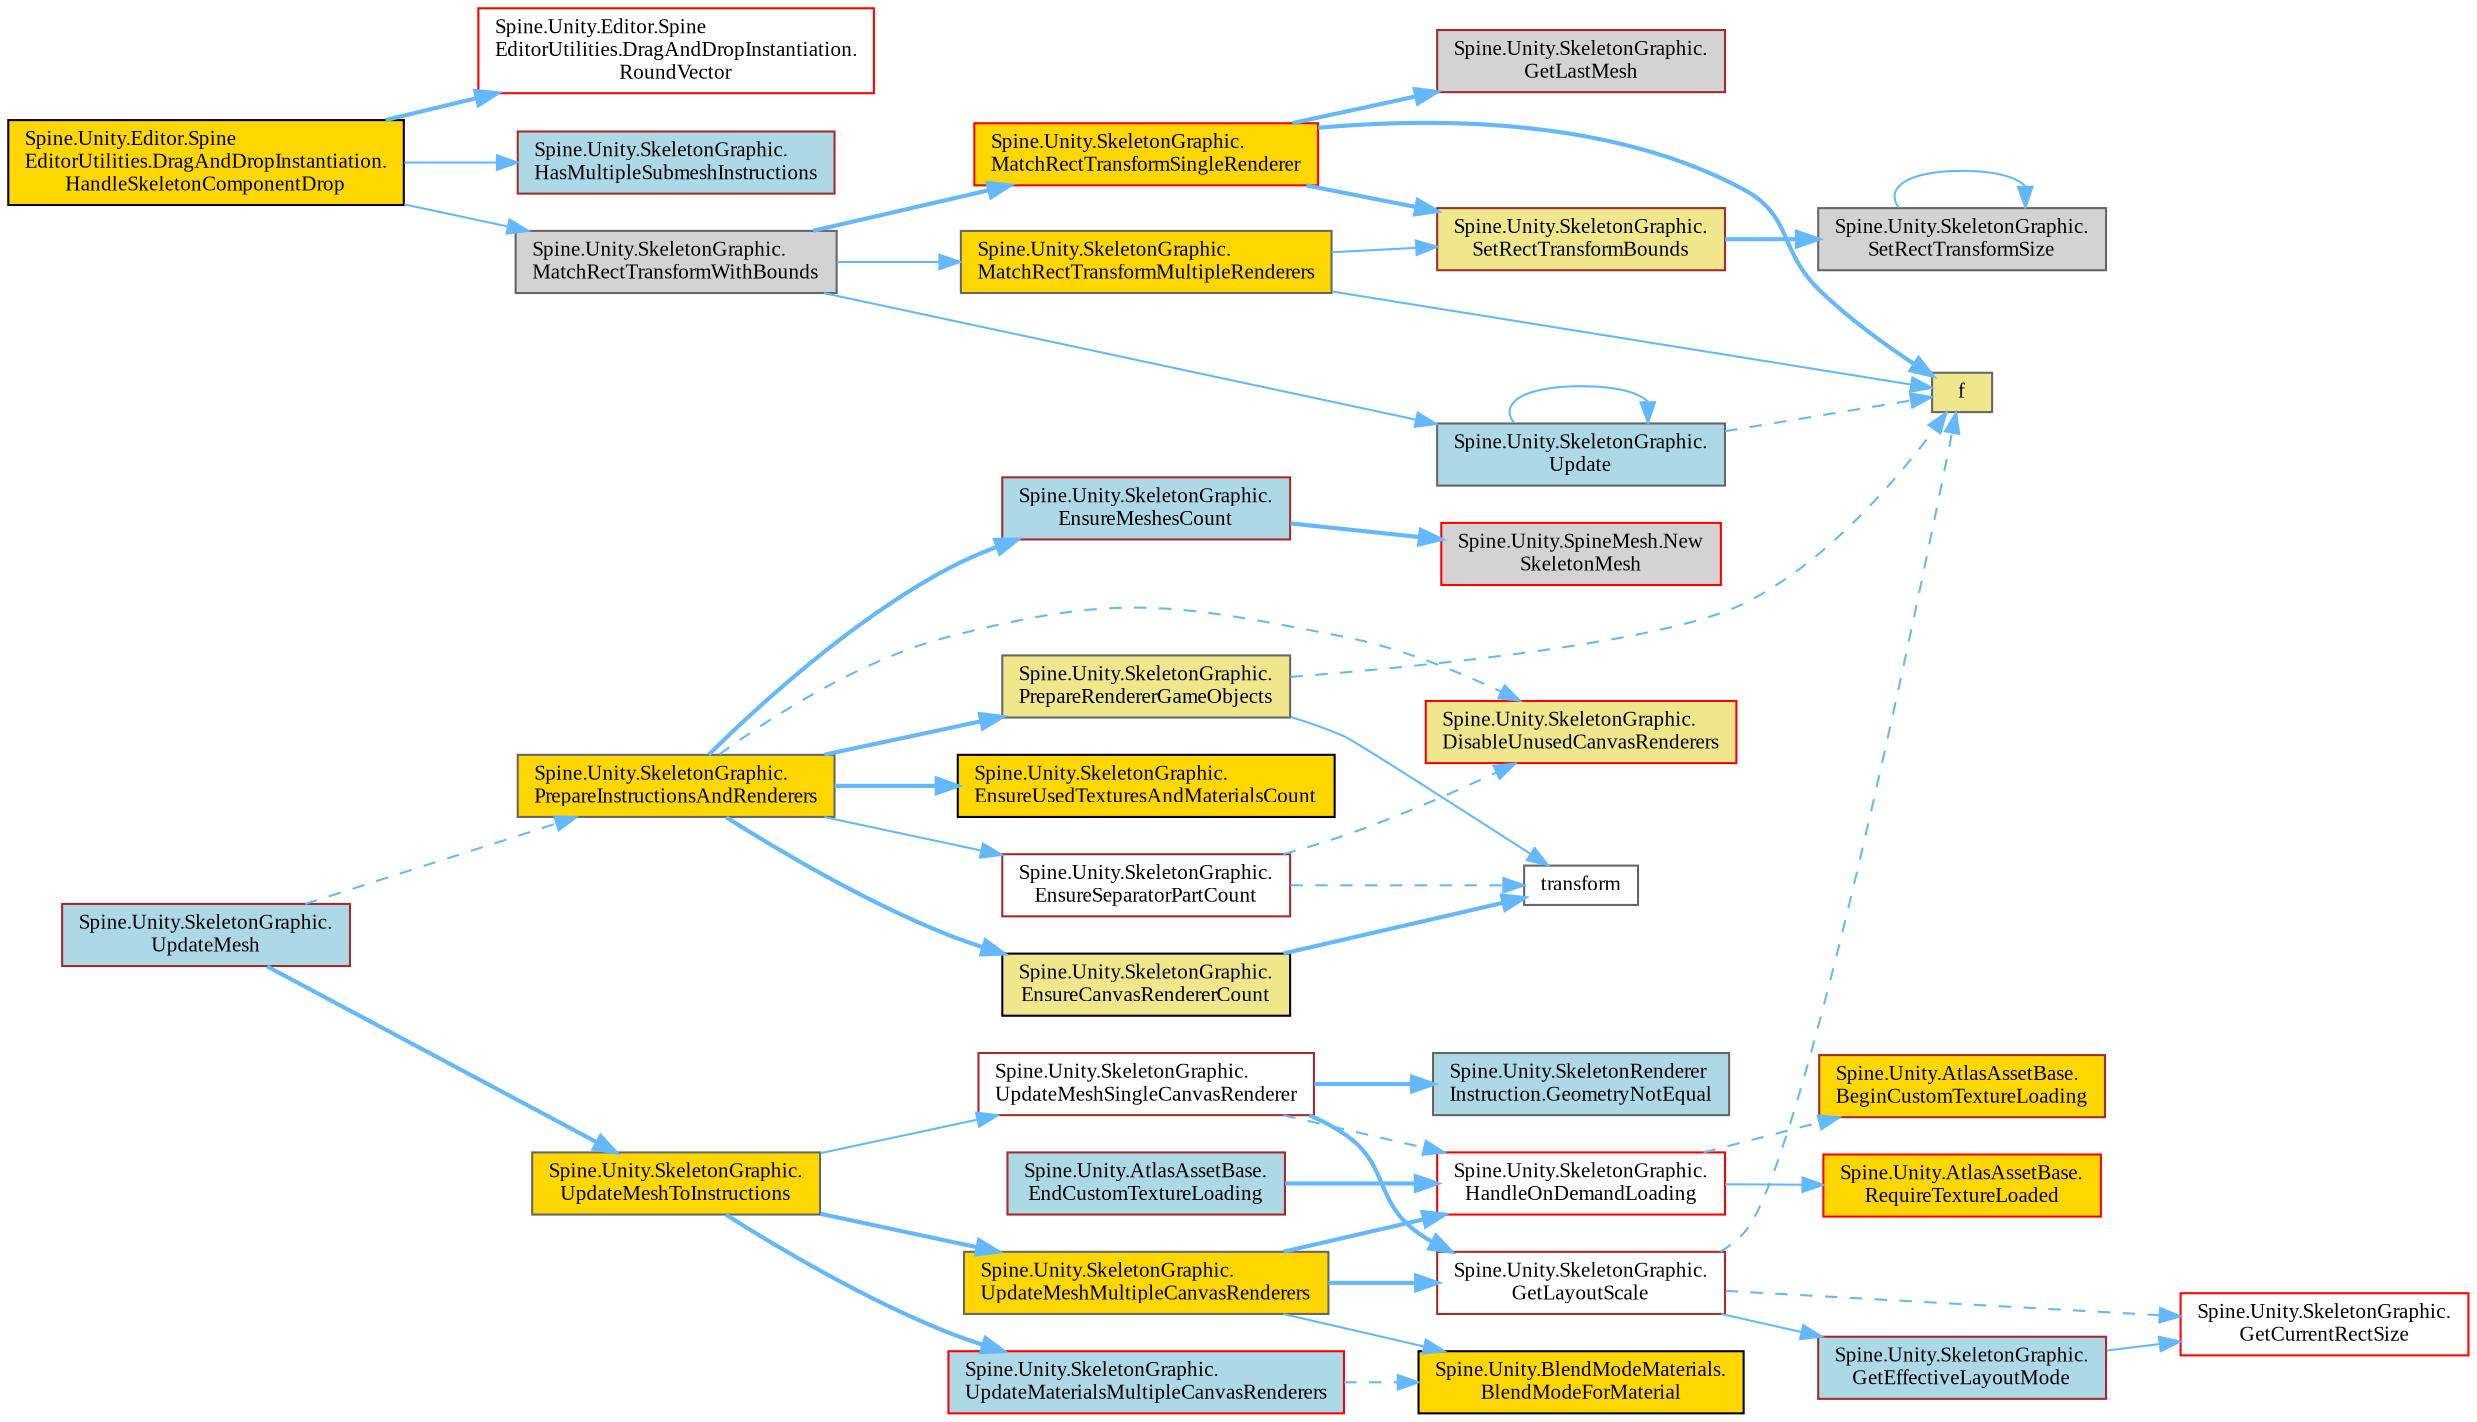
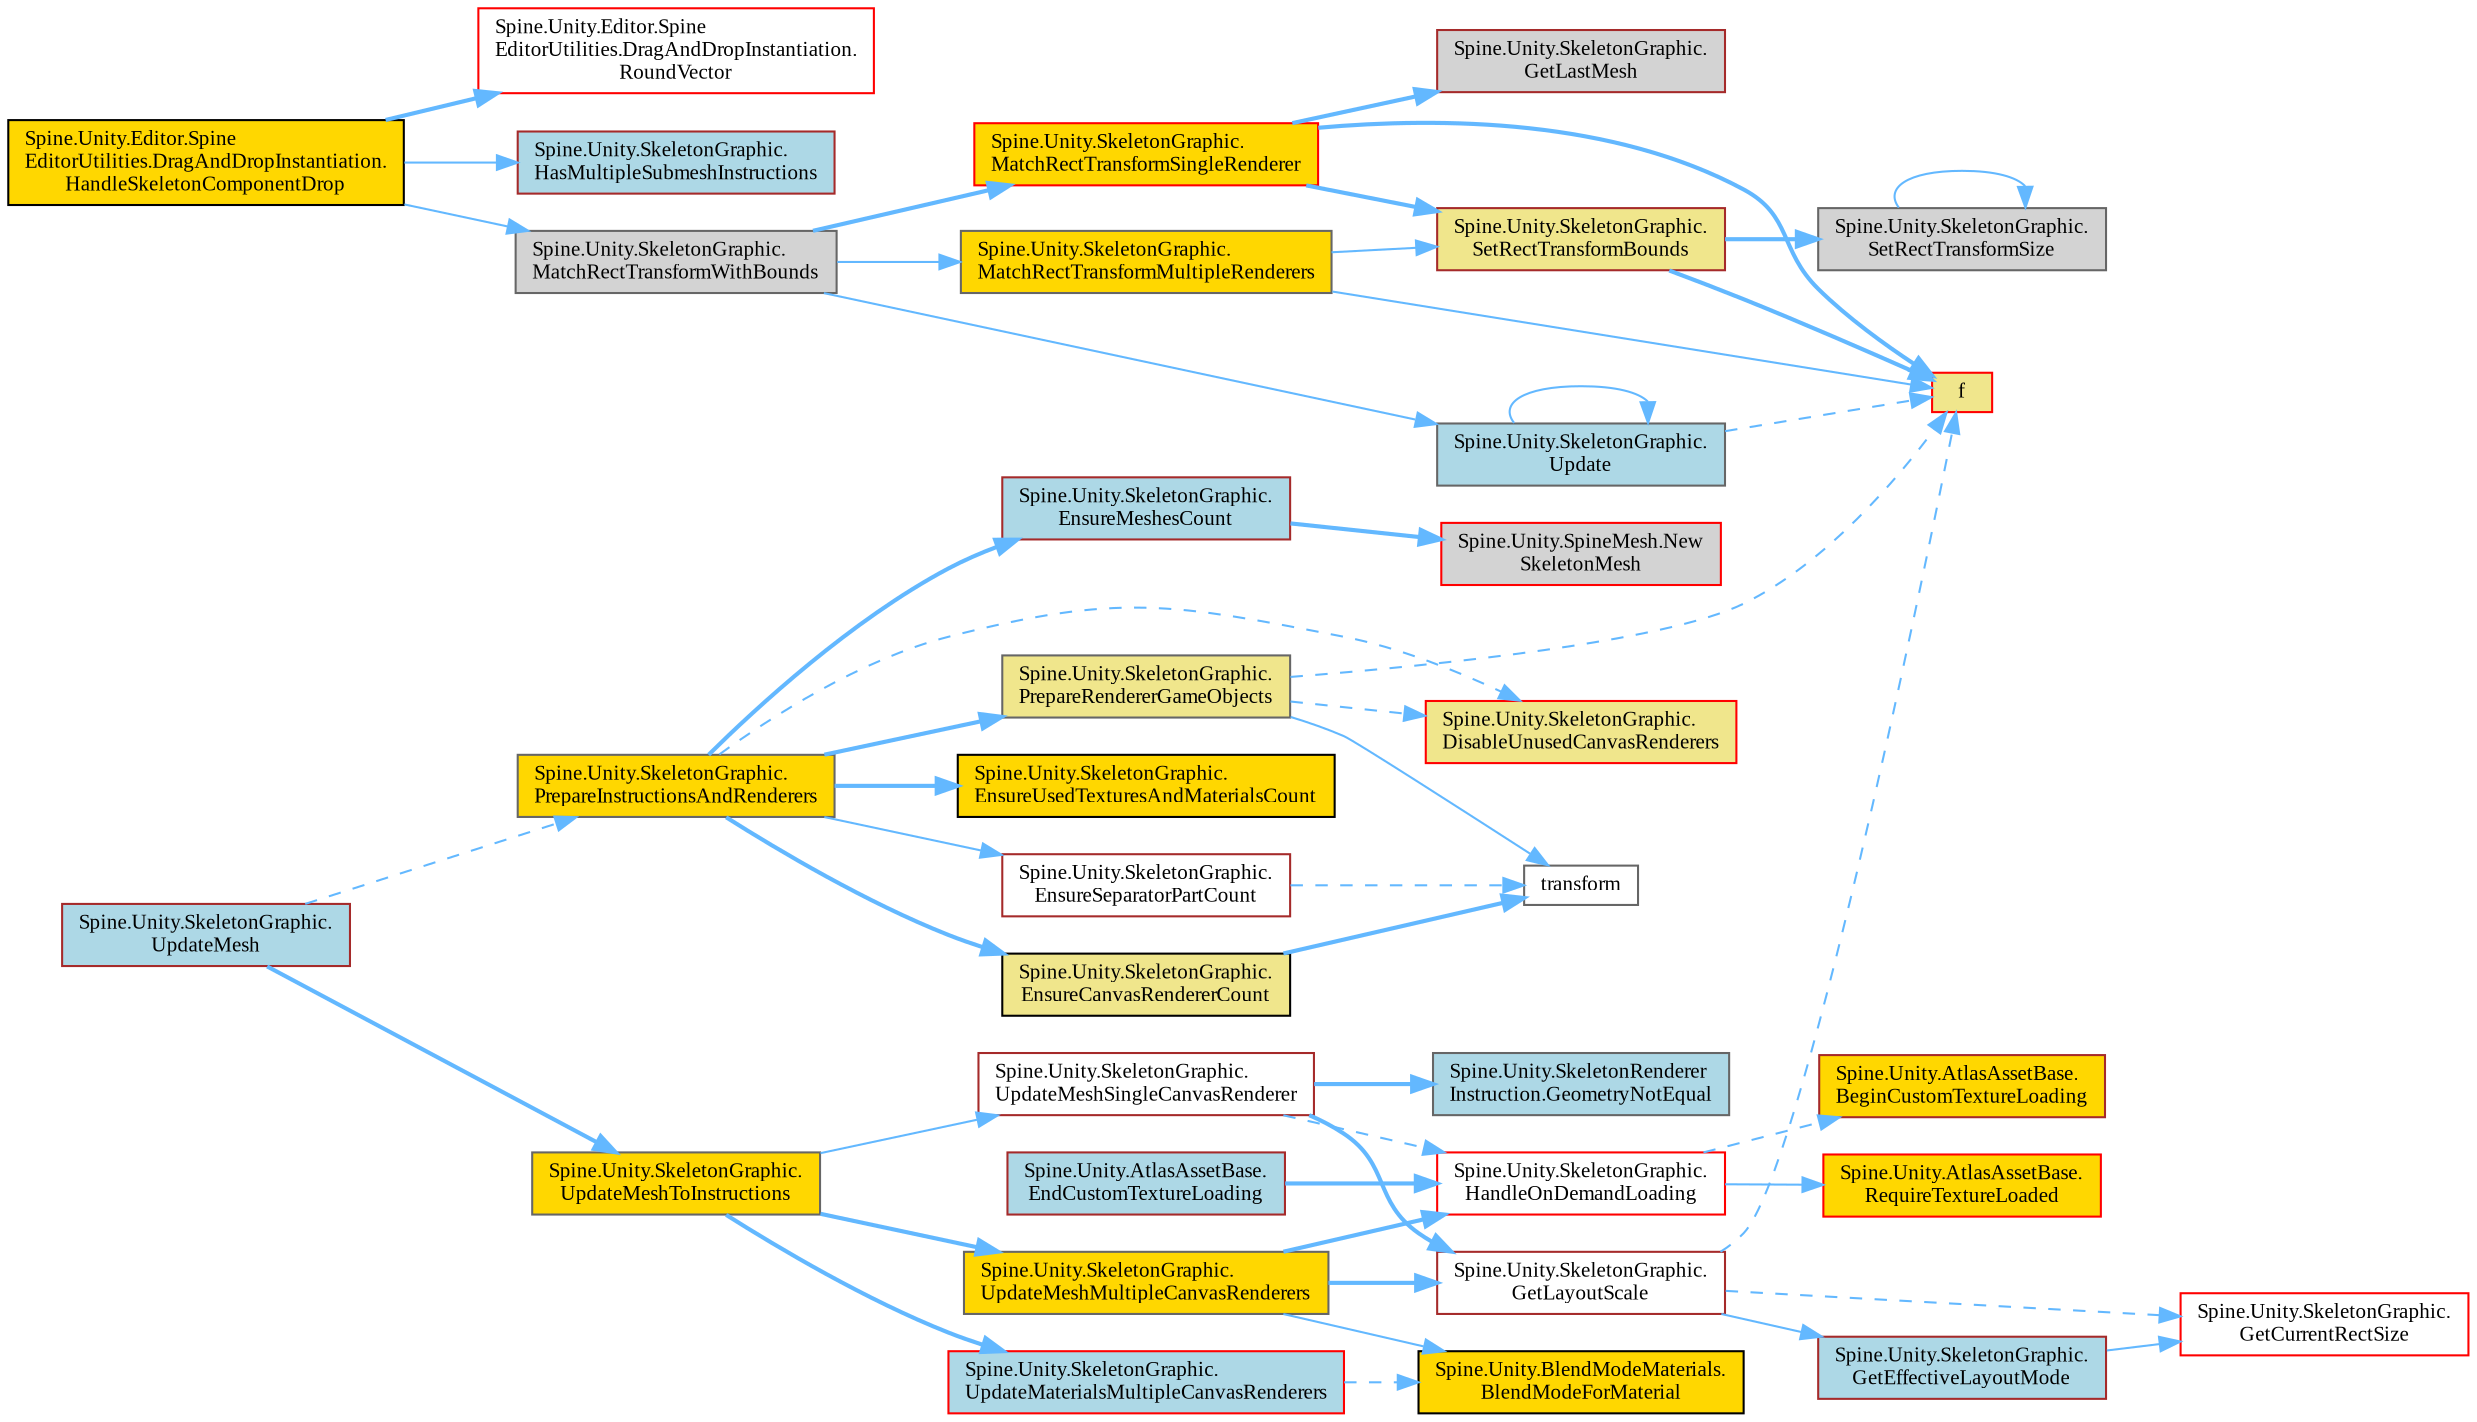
  digraph {
    fontname="Liberation Serif"
    rankdir=LR
    node [color=brown fillcolor=gold fontname="Liberation Serif" fontsize=10 shape=box style=filled]
    edge [color=steelblue1 fontname="Liberation Serif" fontsize=10 labelfontname=Helvetica labelfontsize=10 style=bold]
    n1 [color=black fontcolor=black height=0.2 label="Spine.Unity.Editor.Spine\lEditorUtilities.DragAndDropInstantiation.\lHandleSkeletonComponentDrop" width=0.4]
    n2 [fillcolor=lightblue height=0.2 label="Spine.Unity.SkeletonGraphic.\lHasMultipleSubmeshInstructions" width=0.4]
    n3 [color=gray40 fillcolor=lightgrey height=0.2 label="Spine.Unity.SkeletonGraphic.\lMatchRectTransformWithBounds" width=0.4]
    n4 [color=red fillcolor=white height=0.2 label="Spine.Unity.Editor.Spine\lEditorUtilities.DragAndDropInstantiation.\lRoundVector" width=0.4]
    n5 [color=gray40 height=0.2 label="Spine.Unity.SkeletonGraphic.\lMatchRectTransformMultipleRenderers" width=0.4]
    n6 [color=red height=0.2 label="Spine.Unity.SkeletonGraphic.\lMatchRectTransformSingleRenderer" width=0.4]
    n7 [color=gray40 fillcolor=lightblue height=0.2 label="Spine.Unity.SkeletonGraphic.\lUpdate" width=0.4]
-   n8 [color=gray40 fillcolor=khaki height=0.2 label=f width=0.4]
+   n8 [color=red fillcolor=khaki height=0.2 label=f width=0.4]
    n9 [fillcolor=khaki height=0.2 label="Spine.Unity.SkeletonGraphic.\lSetRectTransformBounds" width=0.4]
    n10 [fillcolor=lightgrey height=0.2 label="Spine.Unity.SkeletonGraphic.\lGetLastMesh" width=0.4]
    n11 [fillcolor=lightblue height=0.2 label="Spine.Unity.SkeletonGraphic.\lUpdateMesh" width=0.4]
    n12 [color=gray40 height=0.2 label="Spine.Unity.SkeletonGraphic.\lPrepareInstructionsAndRenderers" width=0.4]
    n13 [color=gray40 height=0.2 label="Spine.Unity.SkeletonGraphic.\lUpdateMeshToInstructions" width=0.4]
    n14 [color=gray40 fillcolor=lightgrey height=0.2 label="Spine.Unity.SkeletonGraphic.\lSetRectTransformSize" width=0.4]
    n15 [color=red fillcolor=khaki height=0.2 label="Spine.Unity.SkeletonGraphic.\lDisableUnusedCanvasRenderers" width=0.4]
    n16 [color=black fillcolor=khaki height=0.2 label="Spine.Unity.SkeletonGraphic.\lEnsureCanvasRendererCount" width=0.4]
    n17 [fillcolor=lightblue height=0.2 label="Spine.Unity.SkeletonGraphic.\lEnsureMeshesCount" width=0.4]
    n18 [fillcolor=white height=0.2 label="Spine.Unity.SkeletonGraphic.\lEnsureSeparatorPartCount" width=0.4]
    n19 [color=black height=0.2 label="Spine.Unity.SkeletonGraphic.\lEnsureUsedTexturesAndMaterialsCount" width=0.4]
    n20 [color=gray40 fillcolor=khaki height=0.2 label="Spine.Unity.SkeletonGraphic.\lPrepareRendererGameObjects" width=0.4]
    n21 [color=red fillcolor=lightblue height=0.2 label="Spine.Unity.SkeletonGraphic.\lUpdateMaterialsMultipleCanvasRenderers" width=0.4]
    n22 [color=gray40 height=0.2 label="Spine.Unity.SkeletonGraphic.\lUpdateMeshMultipleCanvasRenderers" width=0.4]
    n23 [fillcolor=white height=0.2 label="Spine.Unity.SkeletonGraphic.\lUpdateMeshSingleCanvasRenderer" width=0.4]
    n24 [color=gray40 fillcolor=white height=0.2 label=transform width=0.4]
    n25 [color=red fillcolor=lightgrey height=0.2 label="Spine.Unity.SpineMesh.New\lSkeletonMesh" width=0.4]
    n26 [color=black height=0.2 label="Spine.Unity.BlendModeMaterials.\lBlendModeForMaterial" width=0.4]
    n27 [fillcolor=white height=0.2 label="Spine.Unity.SkeletonGraphic.\lGetLayoutScale" width=0.4]
    n28 [color=red fillcolor=white height=0.2 label="Spine.Unity.SkeletonGraphic.\lHandleOnDemandLoading" width=0.4]
    n29 [color=gray40 fillcolor=lightblue height=0.2 label="Spine.Unity.SkeletonRenderer\lInstruction.GeometryNotEqual" width=0.4]
    n30 [color=red fillcolor=white height=0.2 label="Spine.Unity.SkeletonGraphic.\lGetCurrentRectSize" width=0.4]
    n31 [fillcolor=lightblue height=0.2 label="Spine.Unity.SkeletonGraphic.\lGetEffectiveLayoutMode" width=0.4]
    n32 [height=0.2 label="Spine.Unity.AtlasAssetBase.\lBeginCustomTextureLoading" width=0.4]
    n33 [color=red height=0.2 label="Spine.Unity.AtlasAssetBase.\lRequireTextureLoaded" width=0.4]
    n34 [fillcolor=lightblue height=0.2 label="Spine.Unity.AtlasAssetBase.\lEndCustomTextureLoading" width=0.4]
    n1 -> n2 [style=solid]
    n1 -> n3 [style=solid]
    n1 -> n4
    n3 -> n5 [style=solid]
    n3 -> n6
    n3 -> n7 [style=solid]
    n5 -> n8 [style=solid]
    n5 -> n9 [style=solid]
    n6 -> n8
    n6 -> n9
    n6 -> n10
    n7 -> n7 [style=solid]
    n7 -> n8 [style=dashed]
+   n9 -> n8
    n9 -> n14
    n11 -> n12 [style=dashed]
    n11 -> n13
    n12 -> n15 [style=dashed]
    n12 -> n16
    n12 -> n17
    n12 -> n18 [style=solid]
    n12 -> n19
    n12 -> n20
    n13 -> n21
    n13 -> n22
    n13 -> n23 [style=solid]
    n14 -> n14 [style=solid]
    n16 -> n24
    n17 -> n25
    n18 -> n24 [style=dashed]
    n20 -> n8 [style=dashed]
-   n18 -> n15 [style=dashed]
+   n20 -> n15 [style=dashed]
    n20 -> n24 [style=solid]
    n21 -> n26 [style=dashed]
    n22 -> n26 [style=solid]
    n22 -> n27
    n22 -> n28
    n23 -> n27
    n23 -> n28 [style=dashed]
    n23 -> n29
    n27 -> n8 [style=dashed]
    n27 -> n30 [style=dashed]
    n27 -> n31 [style=solid]
    n28 -> n32 [style=dashed]
    n28 -> n33 [style=solid]
    n31 -> n30 [style=solid]
    n34 -> n28
  }
